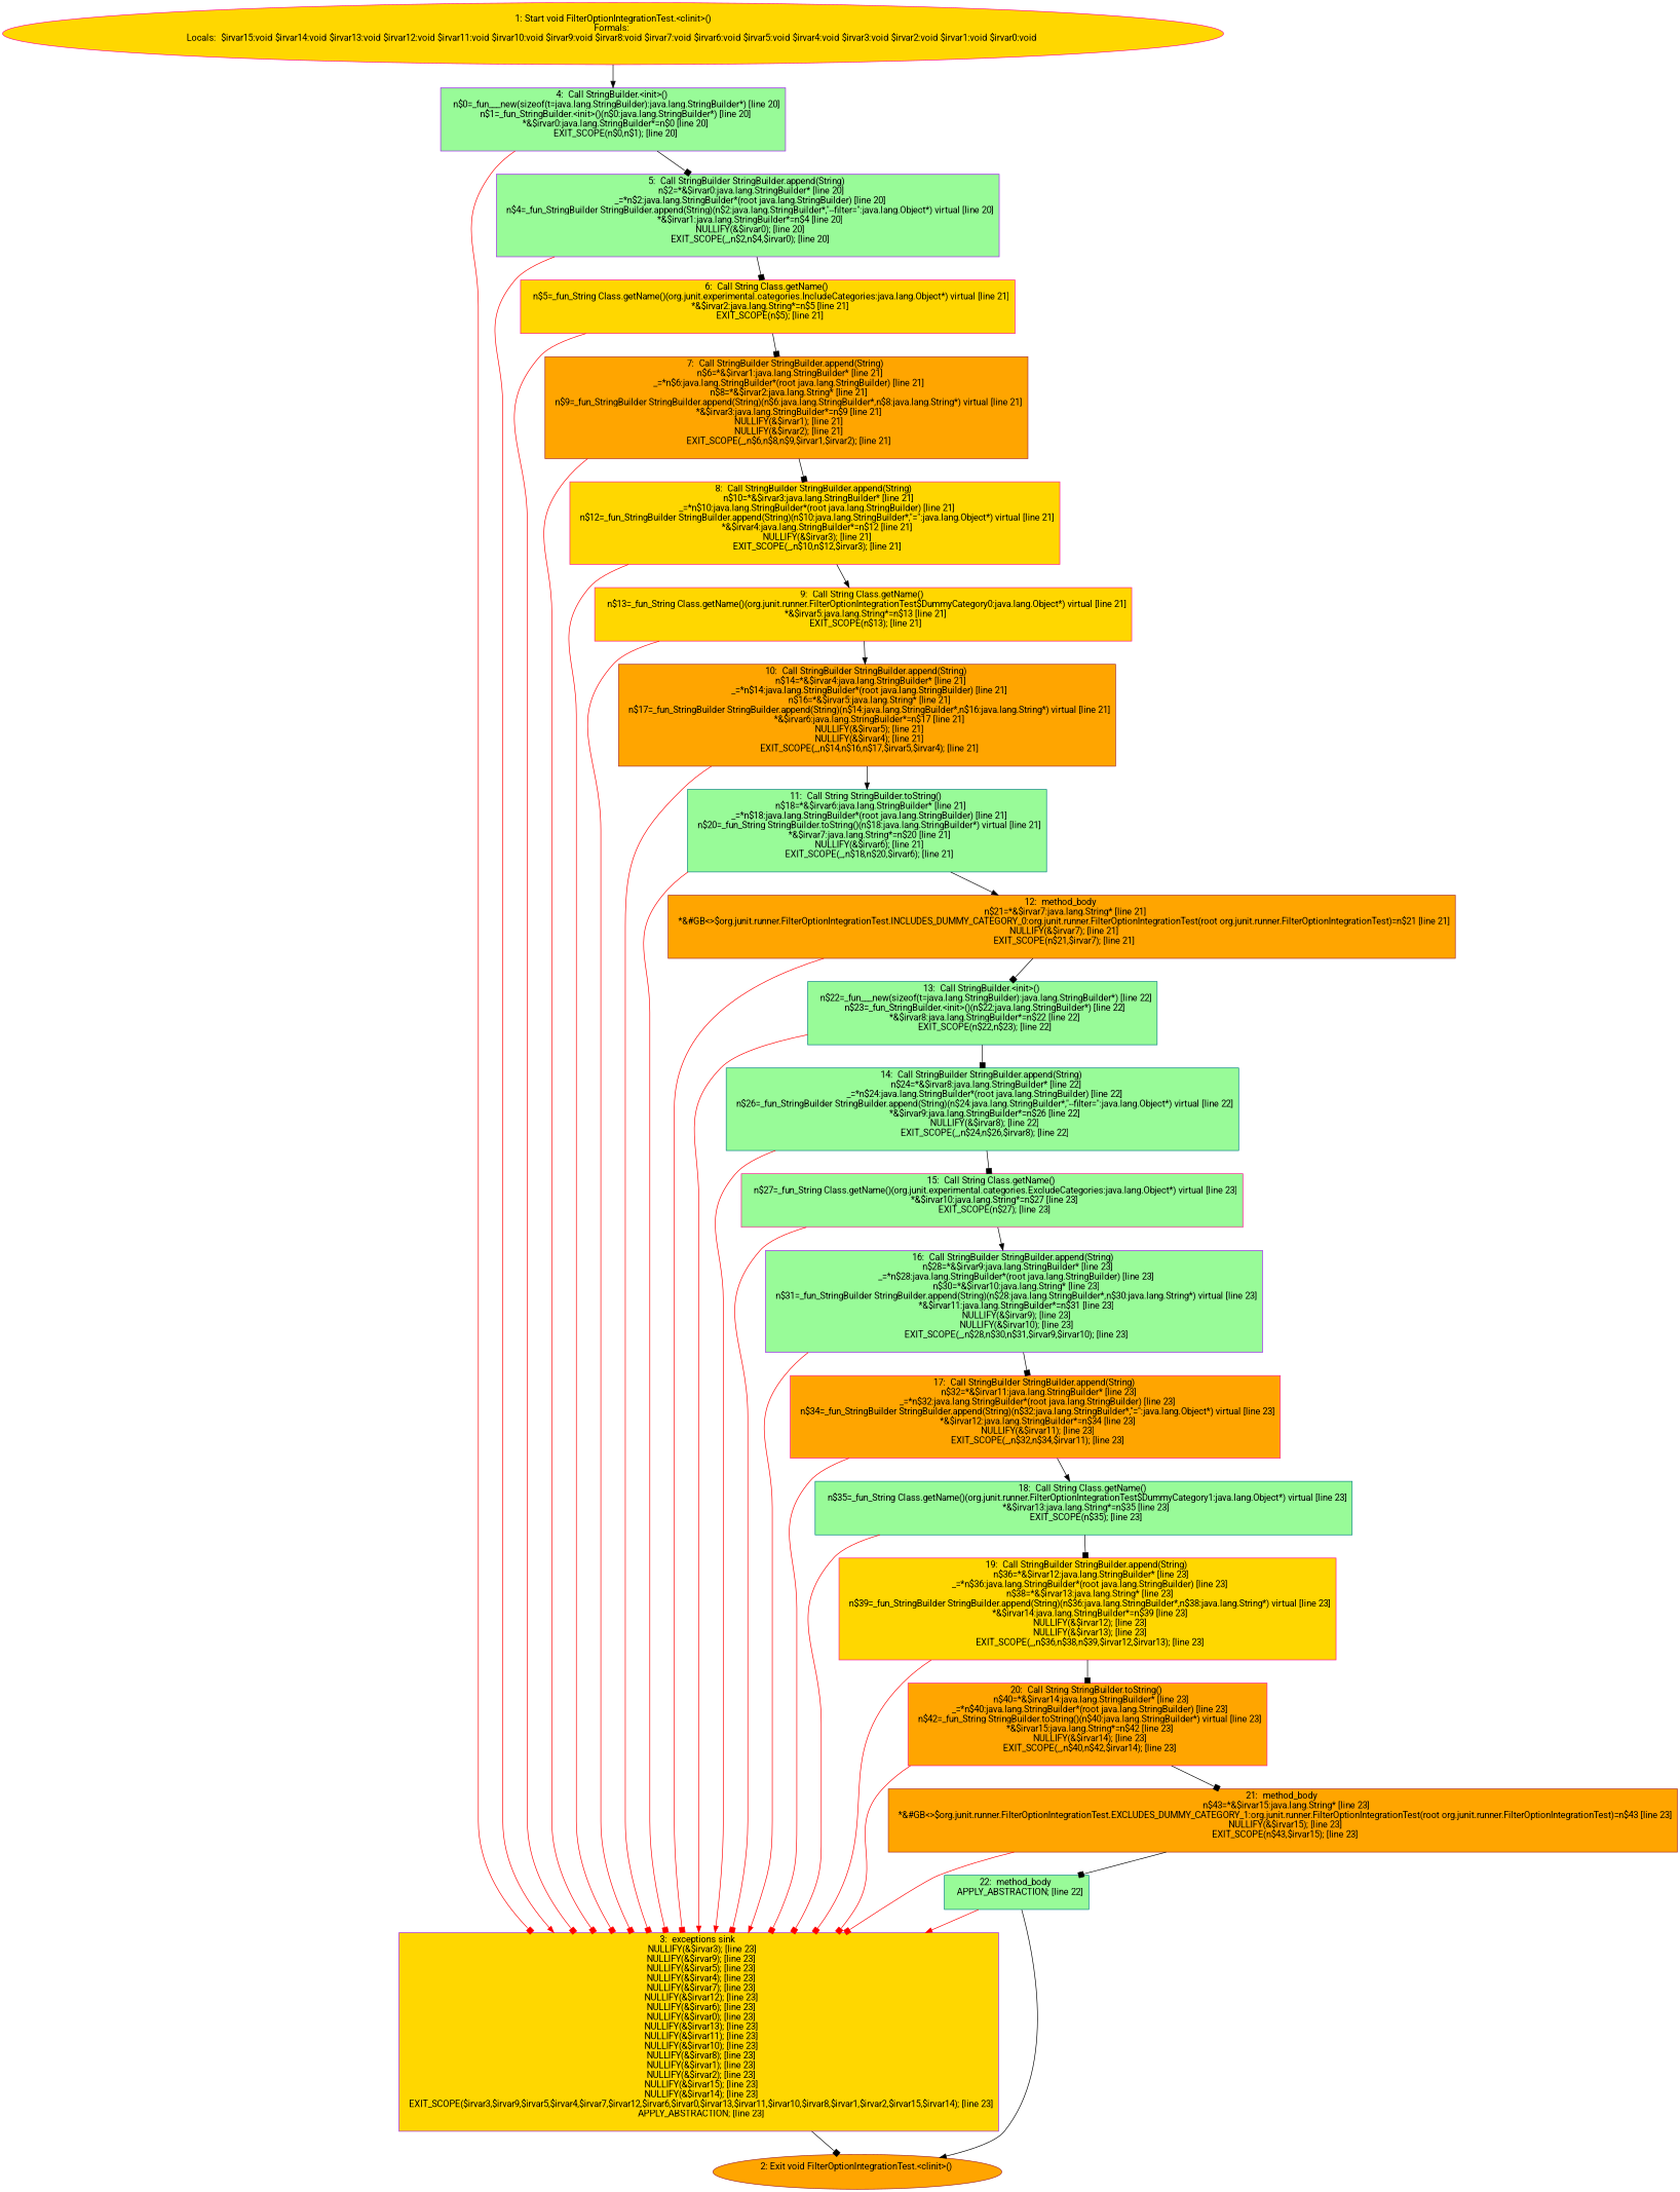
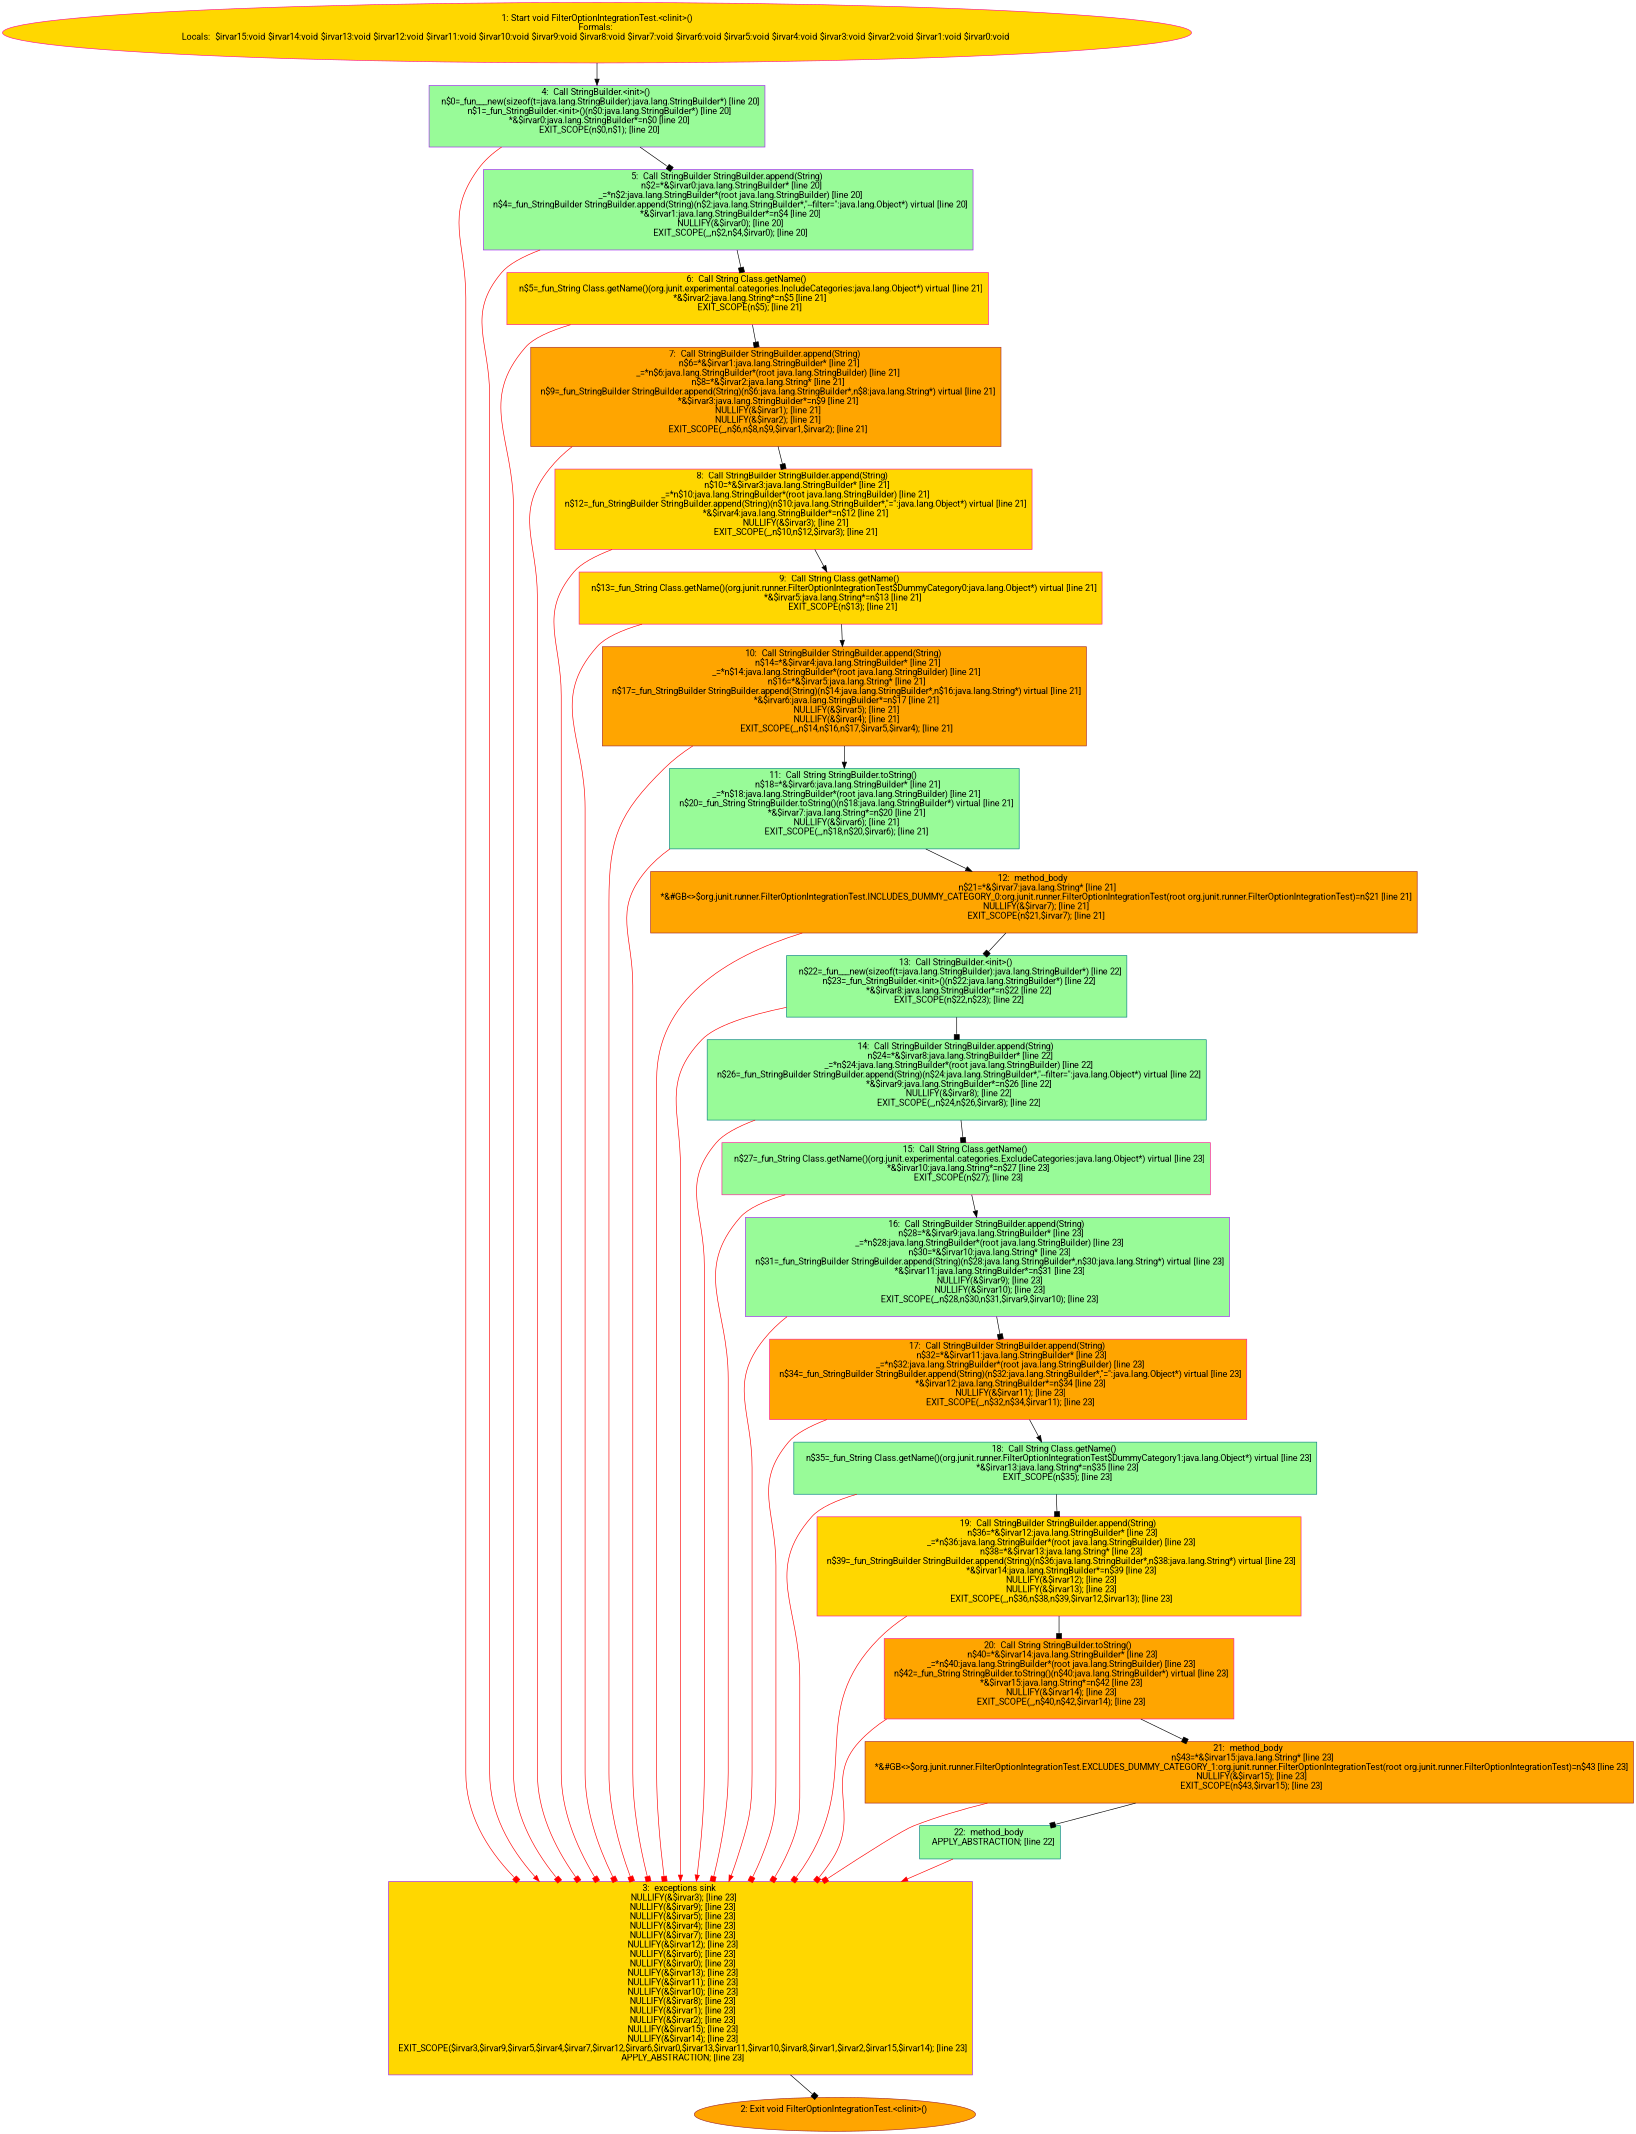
  digraph {
    fontname=Roboto
    node [color=deeppink style=filled fillcolor=palegreen fontname=Roboto shape=box]
    edge [arrowhead=box fontname=Roboto]
    n1 [label="1: Start void FilterOptionIntegrationTest.<clinit>()\nFormals: \nLocals:  $irvar15:void $irvar14:void $irvar13:void $irvar12:void $irvar11:void $irvar10:void $irvar9:void $irvar8:void $irvar7:void $irvar6:void $irvar5:void $irvar4:void $irvar3:void $irvar2:void $irvar1:void $irvar0:void \n  " fillcolor=gold shape=""]
    n2 [label="4:  Call StringBuilder.<init>() \n   n$0=_fun___new(sizeof(t=java.lang.StringBuilder):java.lang.StringBuilder*) [line 20]\n  n$1=_fun_StringBuilder.<init>()(n$0:java.lang.StringBuilder*) [line 20]\n  *&$irvar0:java.lang.StringBuilder*=n$0 [line 20]\n  EXIT_SCOPE(n$0,n$1); [line 20]\n " color=purple]
    n3 [label="3:  exceptions sink \n   NULLIFY(&$irvar3); [line 23]\n  NULLIFY(&$irvar9); [line 23]\n  NULLIFY(&$irvar5); [line 23]\n  NULLIFY(&$irvar4); [line 23]\n  NULLIFY(&$irvar7); [line 23]\n  NULLIFY(&$irvar12); [line 23]\n  NULLIFY(&$irvar6); [line 23]\n  NULLIFY(&$irvar0); [line 23]\n  NULLIFY(&$irvar13); [line 23]\n  NULLIFY(&$irvar11); [line 23]\n  NULLIFY(&$irvar10); [line 23]\n  NULLIFY(&$irvar8); [line 23]\n  NULLIFY(&$irvar1); [line 23]\n  NULLIFY(&$irvar2); [line 23]\n  NULLIFY(&$irvar15); [line 23]\n  NULLIFY(&$irvar14); [line 23]\n  EXIT_SCOPE($irvar3,$irvar9,$irvar5,$irvar4,$irvar7,$irvar12,$irvar6,$irvar0,$irvar13,$irvar11,$irvar10,$irvar8,$irvar1,$irvar2,$irvar15,$irvar14); [line 23]\n  APPLY_ABSTRACTION; [line 23]\n " fillcolor=gold color=purple]
    n4 [label="5:  Call StringBuilder StringBuilder.append(String) \n   n$2=*&$irvar0:java.lang.StringBuilder* [line 20]\n  _=*n$2:java.lang.StringBuilder*(root java.lang.StringBuilder) [line 20]\n  n$4=_fun_StringBuilder StringBuilder.append(String)(n$2:java.lang.StringBuilder*,\"--filter=\":java.lang.Object*) virtual [line 20]\n  *&$irvar1:java.lang.StringBuilder*=n$4 [line 20]\n  NULLIFY(&$irvar0); [line 20]\n  EXIT_SCOPE(_,n$2,n$4,$irvar0); [line 20]\n " color=purple]
    n5 [color=brown label="2: Exit void FilterOptionIntegrationTest.<clinit>() \n  " fillcolor=orange shape=""]
    n6 [label="6:  Call String Class.getName() \n   n$5=_fun_String Class.getName()(org.junit.experimental.categories.IncludeCategories:java.lang.Object*) virtual [line 21]\n  *&$irvar2:java.lang.String*=n$5 [line 21]\n  EXIT_SCOPE(n$5); [line 21]\n " fillcolor=gold]
    n7 [label="7:  Call StringBuilder StringBuilder.append(String) \n   n$6=*&$irvar1:java.lang.StringBuilder* [line 21]\n  _=*n$6:java.lang.StringBuilder*(root java.lang.StringBuilder) [line 21]\n  n$8=*&$irvar2:java.lang.String* [line 21]\n  n$9=_fun_StringBuilder StringBuilder.append(String)(n$6:java.lang.StringBuilder*,n$8:java.lang.String*) virtual [line 21]\n  *&$irvar3:java.lang.StringBuilder*=n$9 [line 21]\n  NULLIFY(&$irvar1); [line 21]\n  NULLIFY(&$irvar2); [line 21]\n  EXIT_SCOPE(_,n$6,n$8,n$9,$irvar1,$irvar2); [line 21]\n " fillcolor=orange color=brown]
    n8 [label="8:  Call StringBuilder StringBuilder.append(String) \n   n$10=*&$irvar3:java.lang.StringBuilder* [line 21]\n  _=*n$10:java.lang.StringBuilder*(root java.lang.StringBuilder) [line 21]\n  n$12=_fun_StringBuilder StringBuilder.append(String)(n$10:java.lang.StringBuilder*,\"=\":java.lang.Object*) virtual [line 21]\n  *&$irvar4:java.lang.StringBuilder*=n$12 [line 21]\n  NULLIFY(&$irvar3); [line 21]\n  EXIT_SCOPE(_,n$10,n$12,$irvar3); [line 21]\n " fillcolor=gold]
    n9 [label="9:  Call String Class.getName() \n   n$13=_fun_String Class.getName()(org.junit.runner.FilterOptionIntegrationTest$DummyCategory0:java.lang.Object*) virtual [line 21]\n  *&$irvar5:java.lang.String*=n$13 [line 21]\n  EXIT_SCOPE(n$13); [line 21]\n " fillcolor=gold]
    n10 [label="10:  Call StringBuilder StringBuilder.append(String) \n   n$14=*&$irvar4:java.lang.StringBuilder* [line 21]\n  _=*n$14:java.lang.StringBuilder*(root java.lang.StringBuilder) [line 21]\n  n$16=*&$irvar5:java.lang.String* [line 21]\n  n$17=_fun_StringBuilder StringBuilder.append(String)(n$14:java.lang.StringBuilder*,n$16:java.lang.String*) virtual [line 21]\n  *&$irvar6:java.lang.StringBuilder*=n$17 [line 21]\n  NULLIFY(&$irvar5); [line 21]\n  NULLIFY(&$irvar4); [line 21]\n  EXIT_SCOPE(_,n$14,n$16,n$17,$irvar5,$irvar4); [line 21]\n " fillcolor=orange color=brown]
    n11 [label="11:  Call String StringBuilder.toString() \n   n$18=*&$irvar6:java.lang.StringBuilder* [line 21]\n  _=*n$18:java.lang.StringBuilder*(root java.lang.StringBuilder) [line 21]\n  n$20=_fun_String StringBuilder.toString()(n$18:java.lang.StringBuilder*) virtual [line 21]\n  *&$irvar7:java.lang.String*=n$20 [line 21]\n  NULLIFY(&$irvar6); [line 21]\n  EXIT_SCOPE(_,n$18,n$20,$irvar6); [line 21]\n " color=teal]
    n12 [label="12:  method_body \n   n$21=*&$irvar7:java.lang.String* [line 21]\n  *&#GB<>$org.junit.runner.FilterOptionIntegrationTest.INCLUDES_DUMMY_CATEGORY_0:org.junit.runner.FilterOptionIntegrationTest(root org.junit.runner.FilterOptionIntegrationTest)=n$21 [line 21]\n  NULLIFY(&$irvar7); [line 21]\n  EXIT_SCOPE(n$21,$irvar7); [line 21]\n " fillcolor=orange color=brown]
    n13 [label="13:  Call StringBuilder.<init>() \n   n$22=_fun___new(sizeof(t=java.lang.StringBuilder):java.lang.StringBuilder*) [line 22]\n  n$23=_fun_StringBuilder.<init>()(n$22:java.lang.StringBuilder*) [line 22]\n  *&$irvar8:java.lang.StringBuilder*=n$22 [line 22]\n  EXIT_SCOPE(n$22,n$23); [line 22]\n " color=teal]
    n14 [label="14:  Call StringBuilder StringBuilder.append(String) \n   n$24=*&$irvar8:java.lang.StringBuilder* [line 22]\n  _=*n$24:java.lang.StringBuilder*(root java.lang.StringBuilder) [line 22]\n  n$26=_fun_StringBuilder StringBuilder.append(String)(n$24:java.lang.StringBuilder*,\"--filter=\":java.lang.Object*) virtual [line 22]\n  *&$irvar9:java.lang.StringBuilder*=n$26 [line 22]\n  NULLIFY(&$irvar8); [line 22]\n  EXIT_SCOPE(_,n$24,n$26,$irvar8); [line 22]\n " color=teal]
    n15 [label="15:  Call String Class.getName() \n   n$27=_fun_String Class.getName()(org.junit.experimental.categories.ExcludeCategories:java.lang.Object*) virtual [line 23]\n  *&$irvar10:java.lang.String*=n$27 [line 23]\n  EXIT_SCOPE(n$27); [line 23]\n "]
    n16 [label="16:  Call StringBuilder StringBuilder.append(String) \n   n$28=*&$irvar9:java.lang.StringBuilder* [line 23]\n  _=*n$28:java.lang.StringBuilder*(root java.lang.StringBuilder) [line 23]\n  n$30=*&$irvar10:java.lang.String* [line 23]\n  n$31=_fun_StringBuilder StringBuilder.append(String)(n$28:java.lang.StringBuilder*,n$30:java.lang.String*) virtual [line 23]\n  *&$irvar11:java.lang.StringBuilder*=n$31 [line 23]\n  NULLIFY(&$irvar9); [line 23]\n  NULLIFY(&$irvar10); [line 23]\n  EXIT_SCOPE(_,n$28,n$30,n$31,$irvar9,$irvar10); [line 23]\n " color=purple]
    n17 [label="17:  Call StringBuilder StringBuilder.append(String) \n   n$32=*&$irvar11:java.lang.StringBuilder* [line 23]\n  _=*n$32:java.lang.StringBuilder*(root java.lang.StringBuilder) [line 23]\n  n$34=_fun_StringBuilder StringBuilder.append(String)(n$32:java.lang.StringBuilder*,\"=\":java.lang.Object*) virtual [line 23]\n  *&$irvar12:java.lang.StringBuilder*=n$34 [line 23]\n  NULLIFY(&$irvar11); [line 23]\n  EXIT_SCOPE(_,n$32,n$34,$irvar11); [line 23]\n " fillcolor=orange]
    n18 [label="18:  Call String Class.getName() \n   n$35=_fun_String Class.getName()(org.junit.runner.FilterOptionIntegrationTest$DummyCategory1:java.lang.Object*) virtual [line 23]\n  *&$irvar13:java.lang.String*=n$35 [line 23]\n  EXIT_SCOPE(n$35); [line 23]\n " color=teal]
    n19 [label="19:  Call StringBuilder StringBuilder.append(String) \n   n$36=*&$irvar12:java.lang.StringBuilder* [line 23]\n  _=*n$36:java.lang.StringBuilder*(root java.lang.StringBuilder) [line 23]\n  n$38=*&$irvar13:java.lang.String* [line 23]\n  n$39=_fun_StringBuilder StringBuilder.append(String)(n$36:java.lang.StringBuilder*,n$38:java.lang.String*) virtual [line 23]\n  *&$irvar14:java.lang.StringBuilder*=n$39 [line 23]\n  NULLIFY(&$irvar12); [line 23]\n  NULLIFY(&$irvar13); [line 23]\n  EXIT_SCOPE(_,n$36,n$38,n$39,$irvar12,$irvar13); [line 23]\n " fillcolor=gold]
    n20 [label="20:  Call String StringBuilder.toString() \n   n$40=*&$irvar14:java.lang.StringBuilder* [line 23]\n  _=*n$40:java.lang.StringBuilder*(root java.lang.StringBuilder) [line 23]\n  n$42=_fun_String StringBuilder.toString()(n$40:java.lang.StringBuilder*) virtual [line 23]\n  *&$irvar15:java.lang.String*=n$42 [line 23]\n  NULLIFY(&$irvar14); [line 23]\n  EXIT_SCOPE(_,n$40,n$42,$irvar14); [line 23]\n " fillcolor=orange]
    n21 [label="21:  method_body \n   n$43=*&$irvar15:java.lang.String* [line 23]\n  *&#GB<>$org.junit.runner.FilterOptionIntegrationTest.EXCLUDES_DUMMY_CATEGORY_1:org.junit.runner.FilterOptionIntegrationTest(root org.junit.runner.FilterOptionIntegrationTest)=n$43 [line 23]\n  NULLIFY(&$irvar15); [line 23]\n  EXIT_SCOPE(n$43,$irvar15); [line 23]\n " fillcolor=orange color=brown]
    n22 [label="22:  method_body \n   APPLY_ABSTRACTION; [line 22]\n " color=teal]
    n1 -> n2 [arrowhead=normal]
    n2 -> n3 [color=red]
    n2 -> n4
    n3 -> n5
    n4 -> n3 [color=red arrowhead=normal]
    n4 -> n6
    n6 -> n3 [color=red]
    n6 -> n7
    n7 -> n3 [color=red]
    n7 -> n8
    n8 -> n3 [color=red]
    n8 -> n9 [arrowhead=normal]
    n9 -> n3 [color=red]
    n9 -> n10 [arrowhead=normal]
    n10 -> n3 [color=red]
    n10 -> n11 [arrowhead=normal]
    n11 -> n3 [color=red]
    n11 -> n12 [arrowhead=normal]
    n12 -> n3 [color=red]
    n12 -> n13
    n13 -> n3 [color=red arrowhead=normal]
    n13 -> n14
    n14 -> n3 [color=red arrowhead=normal]
    n14 -> n15
    n15 -> n3 [color=red]
    n15 -> n16 [arrowhead=normal]
    n16 -> n3 [color=red arrowhead=normal]
    n16 -> n17
    n17 -> n3 [color=red]
    n17 -> n18 [arrowhead=normal]
    n18 -> n3 [color=red]
    n18 -> n19
    n19 -> n3 [color=red]
    n19 -> n20
    n20 -> n3 [color=red]
    n20 -> n21
    n21 -> n3 [color=red]
    n21 -> n22
    n22 -> n3 [color=red arrowhead=normal]
-   n22 -> n5 [arrowhead=normal]
  }
